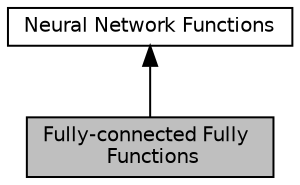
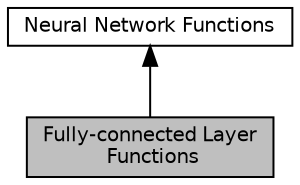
  digraph {
    rankdir=TB
    node [color=black fontname=Helvetica fontsize=10 shape=box style=filled]
-   n1 [fillcolor=grey75 fontcolor=black height=0.2 label="Fully-connected Fully\l Functions" width=0.4]
+   n1 [fillcolor=grey75 fontcolor=black height=0.2 label="Fully-connected Layer\l Functions" width=0.4]
    n2 [fillcolor=white height=0.2 label="Neural Network Functions" width=0.4]
    n2 -> n1 [dir=back fontname=Helvetica fontsize=10 labelfontname=Helvetica labelfontsize=10 shape=plaintext style=solid]
  }
